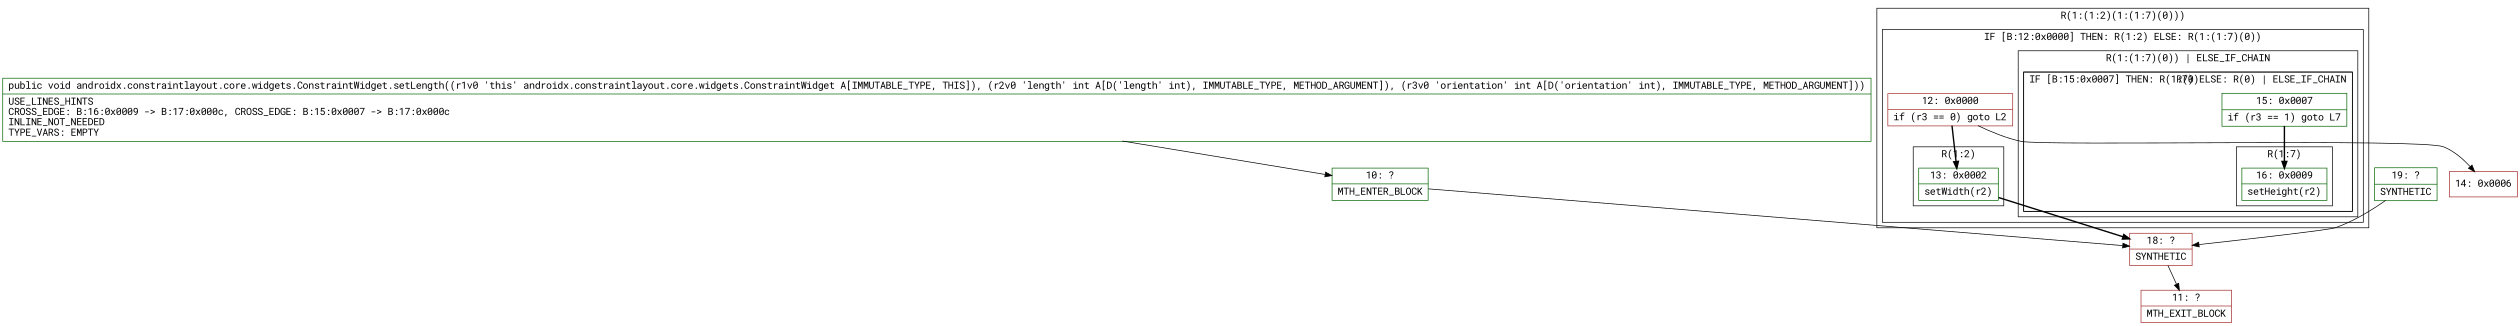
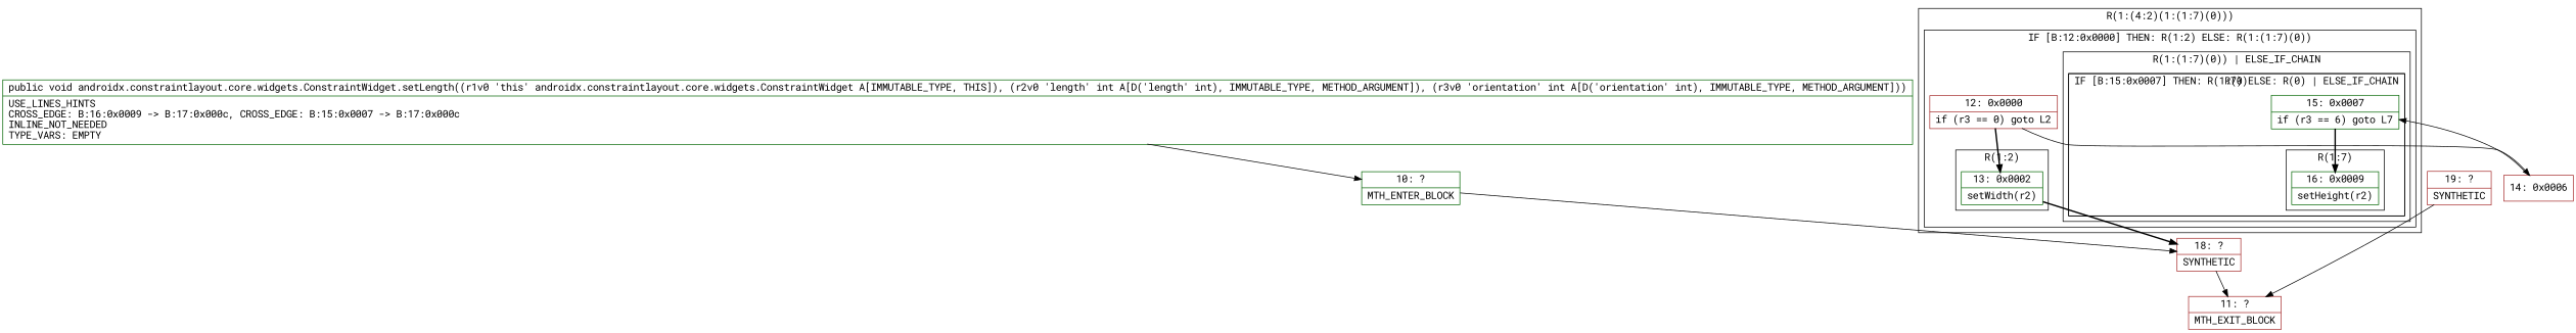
  digraph {
    fontname="Roboto Mono"
    node [color=darkgreen fontname="Roboto Mono" shape=record]
    edge [fontname="Roboto Mono" style=solid]
    n1 [label="{13\:\ 0x0002|setWidth(r2)\l}"]
    n2 [label="{16\:\ 0x0009|setHeight(r2)\l}"]
-   n3 [label="{15\:\ 0x0007|if (r3 == 1) goto L7\l}"]
+   n3 [label="{15\:\ 0x0007|if (r3 == 6) goto L7\l}"]
    n4 [color=brown label="{12\:\ 0x0000|if (r3 == 0) goto L2\l}"]
    n5 [color=brown label="{18\:\ ?|SYNTHETIC\l}"]
    n6 [color=brown label="{14\:\ 0x0006}"]
    n7 [color=brown label="{11\:\ ?|MTH_EXIT_BLOCK\l}"]
-   n8 [label="{19\:\ ?|SYNTHETIC\l}"]
+   n8 [color=brown label="{19\:\ ?|SYNTHETIC\l}"]
    n9 [label="{10\:\ ?|MTH_ENTER_BLOCK\l}"]
    n10 [label="{public void androidx.constraintlayout.core.widgets.ConstraintWidget.setLength((r1v0 'this' androidx.constraintlayout.core.widgets.ConstraintWidget A[IMMUTABLE_TYPE, THIS]), (r2v0 'length' int A[D('length' int), IMMUTABLE_TYPE, METHOD_ARGUMENT]), (r3v0 'orientation' int A[D('orientation' int), IMMUTABLE_TYPE, METHOD_ARGUMENT]))  | USE_LINES_HINTS\lCROSS_EDGE: B:16:0x0009 \-\> B:17:0x000c, CROSS_EDGE: B:15:0x0007 \-\> B:17:0x000c\lINLINE_NOT_NEEDED\lTYPE_VARS: EMPTY\l}"]
    subgraph cluster_1 {
-     label="R(1:(1:2)(1:(1:7)(0)))"
+     label="R(1:(4:2)(1:(1:7)(0)))"
      subgraph cluster_2 {
        label="IF [B:12:0x0000] THEN: R(1:2) ELSE: R(1:(1:7)(0))"
        n4
        subgraph cluster_3 {
          label="R(1:2)"
          n1
        }
        subgraph cluster_4 {
          label="R(1:(1:7)(0)) | ELSE_IF_CHAIN\l"
          subgraph cluster_5 {
            label="IF [B:15:0x0007] THEN: R(1:7) ELSE: R(0) | ELSE_IF_CHAIN\l"
            n3
            subgraph cluster_6 {
              label="R(1:7)"
              n2
            }
            subgraph cluster_7 {
              label="R(0)"
            }
          }
        }
      }
    }
    n1 -> n5 [style=bold]
    n3 -> n2 [style=bold]
    n4 -> n1 [style=bold]
    n4 -> n6
    n5 -> n7
-   n8 -> n5
+   n6 -> n3
+   n8 -> n7
    n9 -> n5
    n10 -> n9
  }
